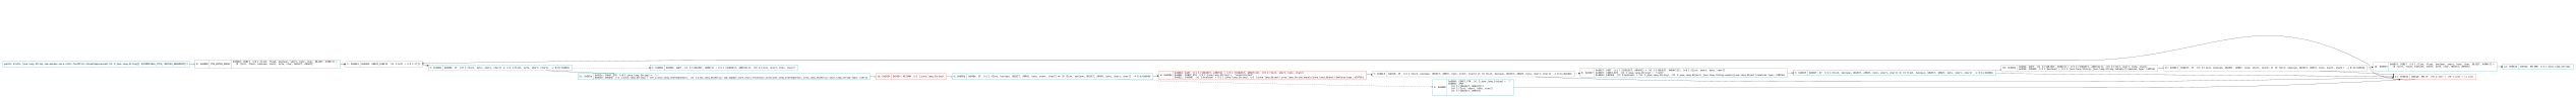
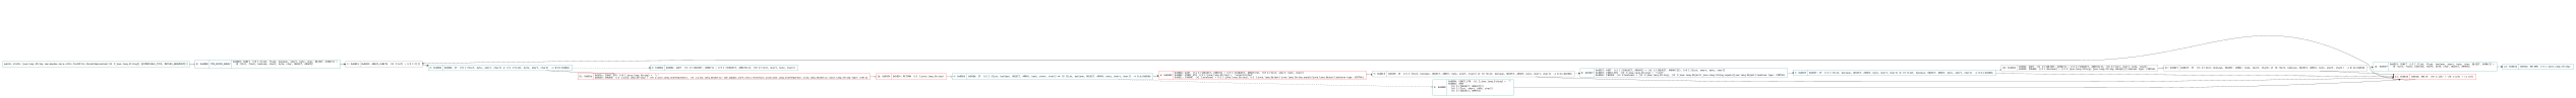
  digraph {
    fontname="JetBrains Mono"
    rankdir=LR
    node [color=teal fontname="JetBrains Mono" shape=record]
    edge [arrowhead=vee fontname="JetBrains Mono"]
    n1 [label="{0\:\ 0x0000|MTH_ENTER_ARRAY\l|0x0000: CONST  (r0 I:?[int, float, boolean, short, byte, char, OBJECT, ARRAY]) = \l  (0 ?[int, float, boolean, short, byte, char, OBJECT, ARRAY])\l \l}"]
    n2 [color=gray40 label="{1\:\ 0x0001|0x0001: ARRAY_LENGTH  (r1 I:int) = (r3 I:?[]) \l}"]
    n3 [label="{2\:\ 0x0002|0x0002: IF  (r0 I:?[int, byte, short, char]) \>= (r1 I:?[int, byte, short, char])  \-\> B:15:0x002e \l}"]
    n4 [label="{3\:\ 0x0004|0x0004: AGET  (r1 I:?[OBJECT, ARRAY]) = (r3 I:?[OBJECT, ARRAY][]), (r0 I:?[int, short, byte, char]) \l}"]
-   n5 [label="{15\:\ 0x002e|0x002e: CONST_STR  (r0 I:java.lang.String) =  \";\" \l0x0030: INVOKE  (r3 I:java.lang.String) = (r0 I:java.lang.CharSequence), (r3 I:java.lang.Object[]) com.mapbox.core.utils.TextUtils.join(java.lang.CharSequence, java.lang.Object[]):java.lang.String type: STATIC \l}"]
+   n5 [color=red label="{15\:\ 0x002e|0x002e: CONST_STR  (r0 I:java.lang.String) =  \";\" \l0x0030: INVOKE  (r3 I:java.lang.String) = (r0 I:java.lang.CharSequence), (r3 I:java.lang.Object[]) com.mapbox.core.utils.TextUtils.join(java.lang.CharSequence, java.lang.Object[]):java.lang.String type: STATIC \l}"]
    n6 [color=red label="{16\:\ 0x0034|0x0034: RETURN  (r3 I:java.lang.String) \l}"]
    n7 [label="{4\:\ 0x0006|0x0006: IF  (r1 I:?[int, boolean, OBJECT, ARRAY, byte, short, char]) != (0 ?[int, boolean, OBJECT, ARRAY, byte, short, char])  \-\> B:6:0x000d \l}"]
    n8 [label="{5\:\ 0x0008|0x0008: CONST_STR  (r1 I:java.lang.String) =  \"\" \l0x000a: APUT  \l  (r3 I:?[OBJECT, ARRAY][])\l  (r0 I:?[int, short, byte, char])\l  (r1 I:?[OBJECT, ARRAY])\l \l}"]
    n9 [color=red label="{6\:\ 0x000d|0x000d: AGET  (r1 I:?[OBJECT, ARRAY]) = (r3 I:?[OBJECT, ARRAY][]), (r0 I:?[int, short, byte, char]) \l0x000f: CONST_STR  (r2 I:java.lang.String) =  \"unrestricted\" \l0x0011: INVOKE  (r1 I:boolean) = (r1 I:java.lang.String), (r2 I:java.lang.Object) java.lang.String.equals(java.lang.Object):boolean type: VIRTUAL \l}"]
    n10 [color=red label="{14\:\ 0x002b|0x002b: ARITH  (r0 I:int) = (r0 I:int) + (1 int) \l}"]
    n11 [color=gray40 label="{7\:\ 0x0015|0x0015: IF  (r1 I:?[int, boolean, OBJECT, ARRAY, byte, short, char]) != (0 ?[int, boolean, OBJECT, ARRAY, byte, short, char])  \-\> B:14:0x002b \l}"]
    n12 [label="{8\:\ 0x0017|0x0017: AGET  (r1 I:?[OBJECT, ARRAY]) = (r3 I:?[OBJECT, ARRAY][]), (r0 I:?[int, short, byte, char]) \l0x0019: CONST_STR  (r2 I:java.lang.String) =  \"curb\" \l0x001b: INVOKE  (r1 I:boolean) = (r1 I:java.lang.String), (r2 I:java.lang.Object) java.lang.String.equals(java.lang.Object):boolean type: VIRTUAL \l}"]
    n13 [label="{9\:\ 0x001f|0x001f: IF  (r1 I:?[int, boolean, OBJECT, ARRAY, byte, short, char]) != (0 ?[int, boolean, OBJECT, ARRAY, byte, short, char])  \-\> B:14:0x002b \l}"]
    n14 [color=gray40 label="{10\:\ 0x0021|0x0021: AGET  (r1 I:?[OBJECT, ARRAY]) = (r3 I:?[OBJECT, ARRAY][]), (r0 I:?[int, short, byte, char]) \l0x0023: INVOKE  (r1 I:boolean) = (r1 I:java.lang.String) java.lang.String.isEmpty():boolean type: VIRTUAL \l}"]
    n15 [color=gray40 label="{11\:\ 0x0027|0x0027: IF  (r1 I:?[int, boolean, OBJECT, ARRAY, byte, short, char]) != (0 ?[int, boolean, OBJECT, ARRAY, byte, short, char])  \-\> B:14:0x002b \l}"]
    n16 [label="{12\:\ 0x0029|0x0029: CONST  (r3 I:?[int, float, boolean, short, byte, char, OBJECT, ARRAY]) = \l  (0 ?[int, float, boolean, short, byte, char, OBJECT, ARRAY])\l \l}"]
    n17 [label="{13\:\ 0x002a|0x002a: RETURN  (r3 I:java.lang.String) \l}"]
    n18 [label="{public static java.lang.String com.mapbox.core.utils.TextUtils.formatApproaches((r3 I:java.lang.String[] A[IMMUTABLE_TYPE, METHOD_ARGUMENT])) }"]
    n1 -> n2
    n2 -> n3
    n3 -> n4 [arrowhead=tee style=dashed]
    n3 -> n5 [arrowhead=odot]
    n5 -> n6 [arrowhead=odot]
    n6 -> n7 [arrowhead=odot]
    n7 -> n8 [arrowhead=odot style=dashed]
    n7 -> n9
    n8 -> n10
    n9 -> n11 [arrowhead=tee]
    n10 -> n2 [arrowhead=tee]
    n11 -> n10
    n11 -> n12 [style=dashed]
    n12 -> n13 [arrowhead=tee]
    n13 -> n10 [arrowhead=tee]
    n13 -> n14 [arrowhead=odot style=dashed]
    n14 -> n15 [arrowhead=odot]
    n15 -> n10 [arrowhead=tee]
    n15 -> n16 [style=dashed]
    n16 -> n17
    n18 -> n1 [arrowhead=odot]
  }
